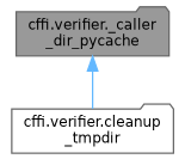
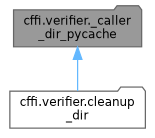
  digraph {
    rankdir=TB
    node [fontname=Helvetica fontsize=10 shape=folder style=filled]
    n1 [color=gray40 fillcolor=grey60 fontcolor=black height=0.2 label="cffi.verifier._caller\l_dir_pycache" width=0.4]
-   n2 [color=grey40 fillcolor=white height=0.2 label="cffi.verifier.cleanup\l_tmpdir" width=0.4]
+   n2 [color=grey40 fillcolor=white height=0.2 label="cffi.verifier.cleanup\l_dir" width=0.4]
    n1 -> n2 [color=steelblue1 dir=back fontname=Helvetica fontsize=10 labelfontname=Helvetica labelfontsize=10 style=solid]
  }
